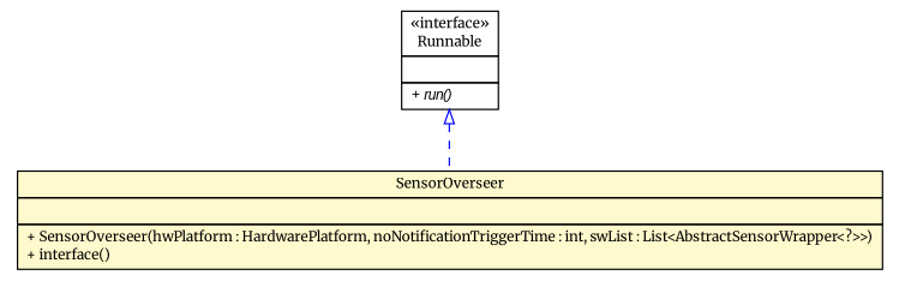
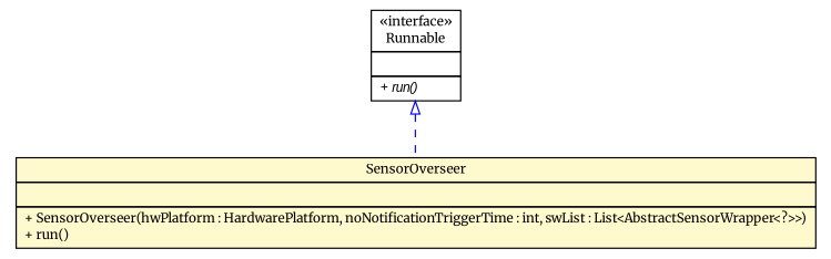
  digraph {
    nodesep=0.25
    ranksep=0.5
    fontname=Merriweather
    node [fontcolor=black fontname=Merriweather fontsize=10.0 shape=plaintext]
-   n1 [label=<<table title="de.fhg.fit.biomos.sensorplatform.control.SensorOverseer" border="0" cellborder="1" cellspacing="0" cellpadding="2" port="p" bgcolor="lemonChiffon" href="./SensorOverseer.html"> 		<tr><td><table border="0" cellspacing="0" cellpadding="1"> <tr><td align="center" balign="center"> SensorOverseer </td></tr> 		</table></td></tr> 		<tr><td><table border="0" cellspacing="0" cellpadding="1"> <tr><td align="left" balign="left">  </td></tr> 		</table></td></tr> 		<tr><td><table border="0" cellspacing="0" cellpadding="1"> <tr><td align="left" balign="left"> + SensorOverseer(hwPlatform : HardwarePlatform, noNotificationTriggerTime : int, swList : List&lt;AbstractSensorWrapper&lt;?&gt;&gt;) </td></tr> <tr><td align="left" balign="left"> + interface() </td></tr> 		</table></td></tr> 		</table>>]
+   n1 [label=<<table title="de.fhg.fit.biomos.sensorplatform.control.SensorOverseer" border="0" cellborder="1" cellspacing="0" cellpadding="2" port="p" bgcolor="lemonChiffon" href="./SensorOverseer.html"> 		<tr><td><table border="0" cellspacing="0" cellpadding="1"> <tr><td align="center" balign="center"> SensorOverseer </td></tr> 		</table></td></tr> 		<tr><td><table border="0" cellspacing="0" cellpadding="1"> <tr><td align="left" balign="left">  </td></tr> 		</table></td></tr> 		<tr><td><table border="0" cellspacing="0" cellpadding="1"> <tr><td align="left" balign="left"> + SensorOverseer(hwPlatform : HardwarePlatform, noNotificationTriggerTime : int, swList : List&lt;AbstractSensorWrapper&lt;?&gt;&gt;) </td></tr> <tr><td align="left" balign="left"> + run() </td></tr> 		</table></td></tr> 		</table>>]
    n2 [label=<<table title="java.lang.Runnable" border="0" cellborder="1" cellspacing="0" cellpadding="2" port="p" href="http://java.sun.com/j2se/1.4.2/docs/api/java/lang/Runnable.html"> 		<tr><td><table border="0" cellspacing="0" cellpadding="1"> <tr><td align="center" balign="center"> &#171;interface&#187; </td></tr> <tr><td align="center" balign="center"> Runnable </td></tr> 		</table></td></tr> 		<tr><td><table border="0" cellspacing="0" cellpadding="1"> <tr><td align="left" balign="left">  </td></tr> 		</table></td></tr> 		<tr><td><table border="0" cellspacing="0" cellpadding="1"> <tr><td align="left" balign="left"><font face="arial italic" point-size="10.0"> + run() </font></td></tr> 		</table></td></tr> 		</table>>]
    n2 -> n1 [arrowtail=empty dir=back fontname=Merriweather fontsize=10 headport=p labelfontname=arial labelfontsize=10 style=dashed tailport=p color=blue]
  }
